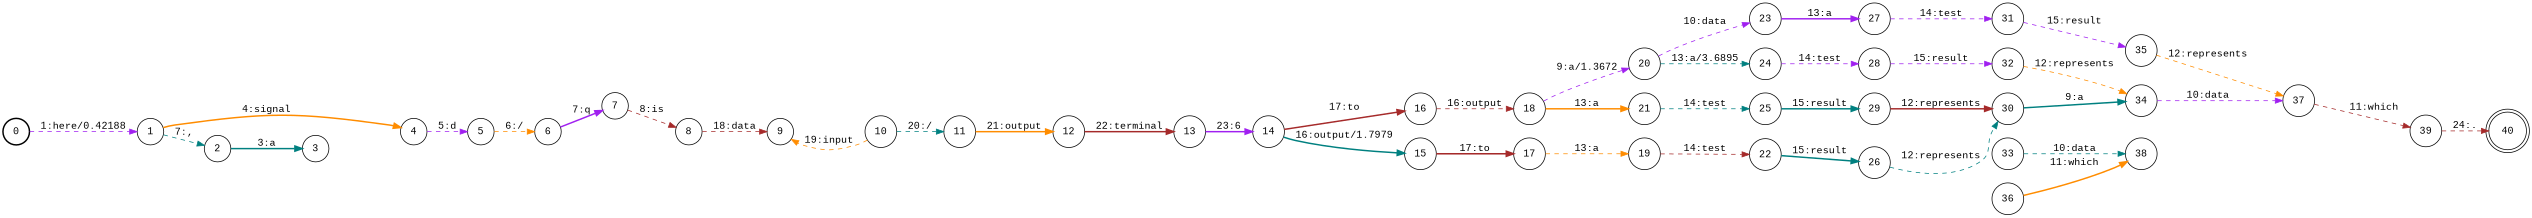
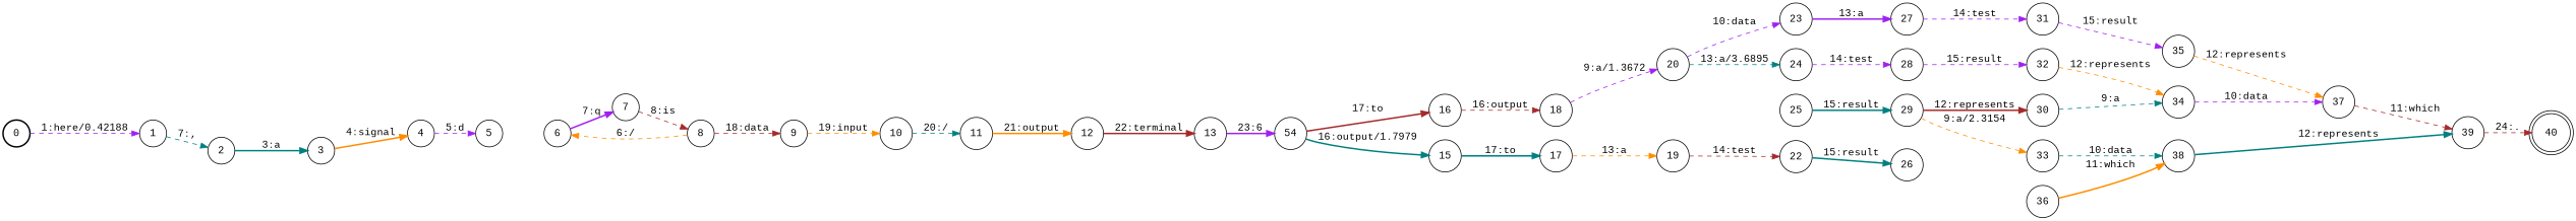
  digraph {
    fontname="Liberation Mono"
    nodesep=0.25
    rankdir=LR
    ranksep=0.4
    node [fontname="Liberation Mono" fontsize=14 shape=circle style=solid]
    edge [color=purple fontname="Liberation Mono" fontsize=14 style=dashed]
    n1 [label=0 style=bold]
    n2 [label=1]
    n3 [label=2]
    n4 [label=3]
    n5 [label=4]
    n6 [label=5]
    n7 [label=6]
    n8 [label=7]
    n9 [label=8]
    n10 [label=9]
    n11 [label=10]
    n12 [label=11]
    n13 [label=12]
    n14 [label=13]
-   n15 [label=14]
+   n15 [label=54]
    n16 [label=16]
    n17 [label=15]
    n18 [label=18]
    n19 [label=17]
    n20 [label=20]
-   n21 [label=21]
    n22 [label=19]
    n23 [label=22]
    n24 [label=24]
    n25 [label=23]
    n26 [label=25]
    n27 [label=26]
    n28 [label=28]
    n29 [label=27]
    n30 [label=29]
    n31 [label=30]
    n32 [label=32]
    n33 [label=31]
    n34 [label=33]
    n35 [label=34]
    n36 [label=35]
    n37 [label=38]
    n38 [label=37]
    n39 [label=36]
    n40 [label=39]
    n41 [label=40 shape=doublecircle]
    n1 -> n2 [label="1:here/0.42188"]
    n2 -> n3 [color=teal label="7:,"]
    n3 -> n4 [color=teal label="3:a" style=bold]
-   n2 -> n5 [color=darkorange label="4:signal" style=bold]
+   n4 -> n5 [color=darkorange label="4:signal" style=bold]
    n5 -> n6 [label="5:d"]
-   n6 -> n7 [color=darkorange label="6:/"]
+   n9 -> n7 [color=darkorange label="6:/"]
    n7 -> n8 [label="7:q" style=bold]
    n8 -> n9 [color=brown label="8:is"]
    n9 -> n10 [color=brown label="18:data"]
-   n11 -> n10 [color=darkorange label="19:input"]
+   n10 -> n11 [color=darkorange label="19:input"]
    n11 -> n12 [color=teal label="20:/"]
    n12 -> n13 [color=darkorange label="21:output" style=bold]
    n13 -> n14 [color=brown label="22:terminal" style=bold]
    n14 -> n15 [label="23:6" style=bold]
    n15 -> n16 [color=brown label="17:to" style=bold]
    n15 -> n17 [color=teal label="16:output/1.7979" style=bold]
    n16 -> n18 [color=brown label="16:output"]
-   n17 -> n19 [color=brown label="17:to" style=bold]
+   n17 -> n19 [color=teal label="17:to" style=bold]
    n18 -> n20 [label="9:a/1.3672"]
-   n18 -> n21 [color=darkorange label="13:a" style=bold]
    n19 -> n22 [color=darkorange label="13:a"]
    n20 -> n24 [color=teal label="13:a/3.6895"]
    n20 -> n25 [label="10:data"]
-   n21 -> n26 [color=teal label="14:test"]
    n22 -> n23 [color=brown label="14:test"]
    n23 -> n27 [color=teal label="15:result" style=bold]
    n24 -> n28 [label="14:test"]
    n25 -> n29 [label="13:a" style=bold]
    n26 -> n30 [color=teal label="15:result" style=bold]
-   n27 -> n31 [color=teal label="12:represents"]
    n28 -> n32 [label="15:result"]
    n29 -> n33 [label="14:test"]
    n30 -> n31 [color=brown label="12:represents" style=bold]
-   n31 -> n35 [color=teal label="9:a" style=bold]
+   n30 -> n34 [color=darkorange label="9:a/2.3154"]
+   n31 -> n35 [color=teal label="9:a"]
    n32 -> n35 [color=darkorange label="12:represents"]
    n33 -> n36 [label="15:result"]
    n34 -> n37 [color=teal label="10:data"]
    n35 -> n38 [label="10:data"]
    n36 -> n38 [color=darkorange label="12:represents"]
+   n37 -> n40 [color=teal label="12:represents" style=bold]
    n38 -> n40 [color=brown label="11:which"]
    n39 -> n37 [color=darkorange label="11:which" style=bold]
    n40 -> n41 [color=brown label="24:."]
  }
